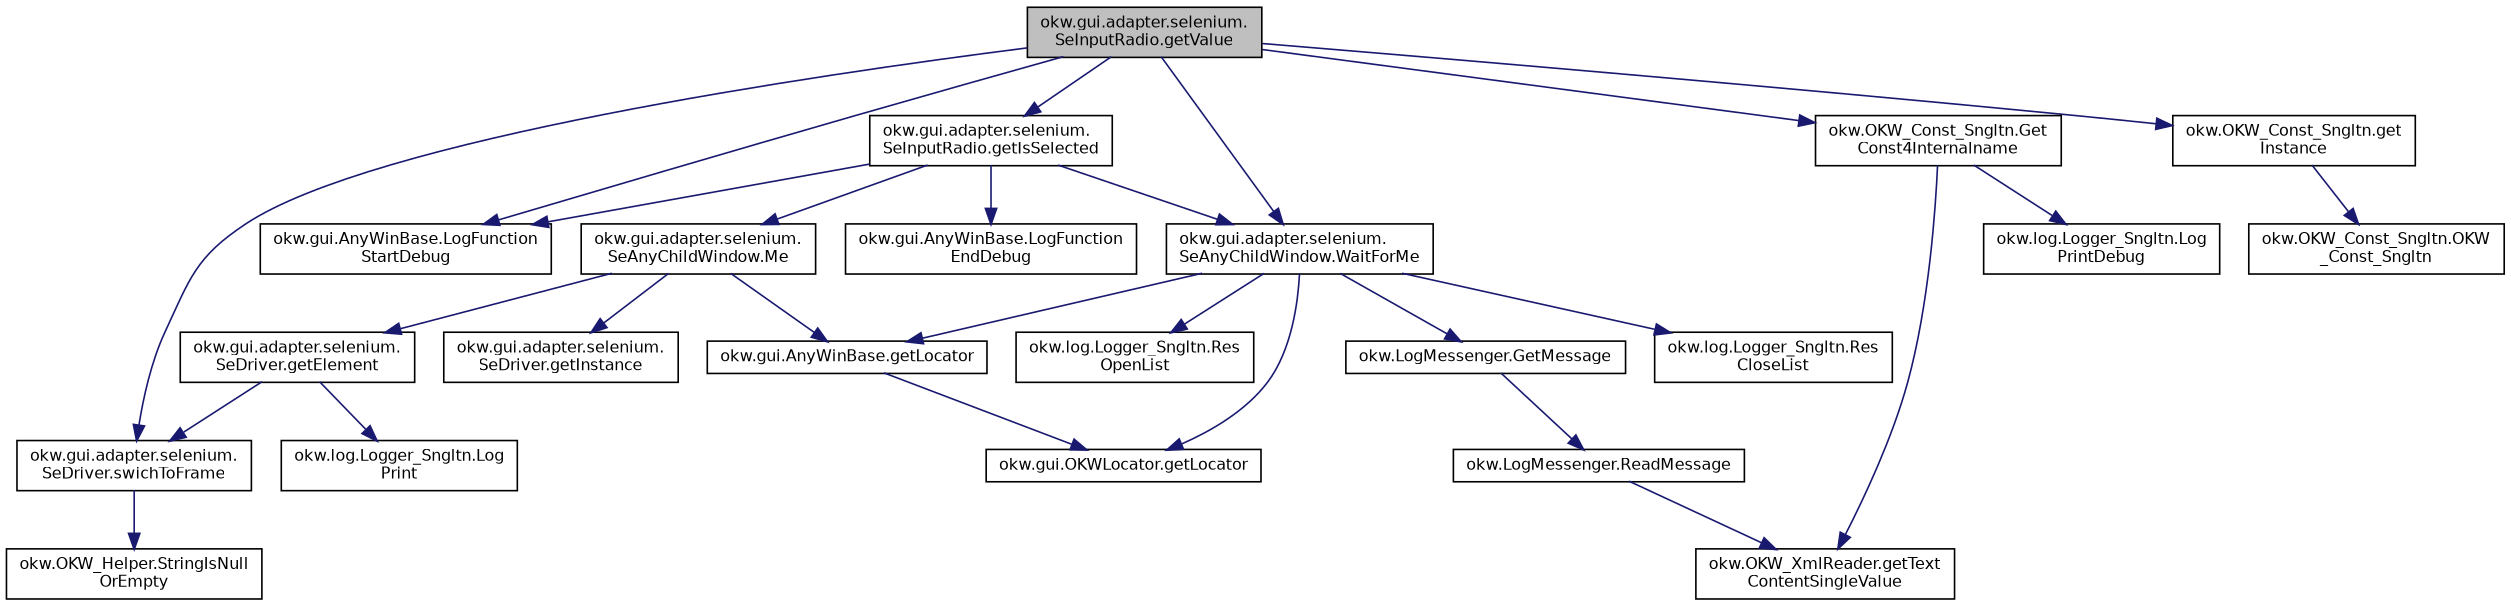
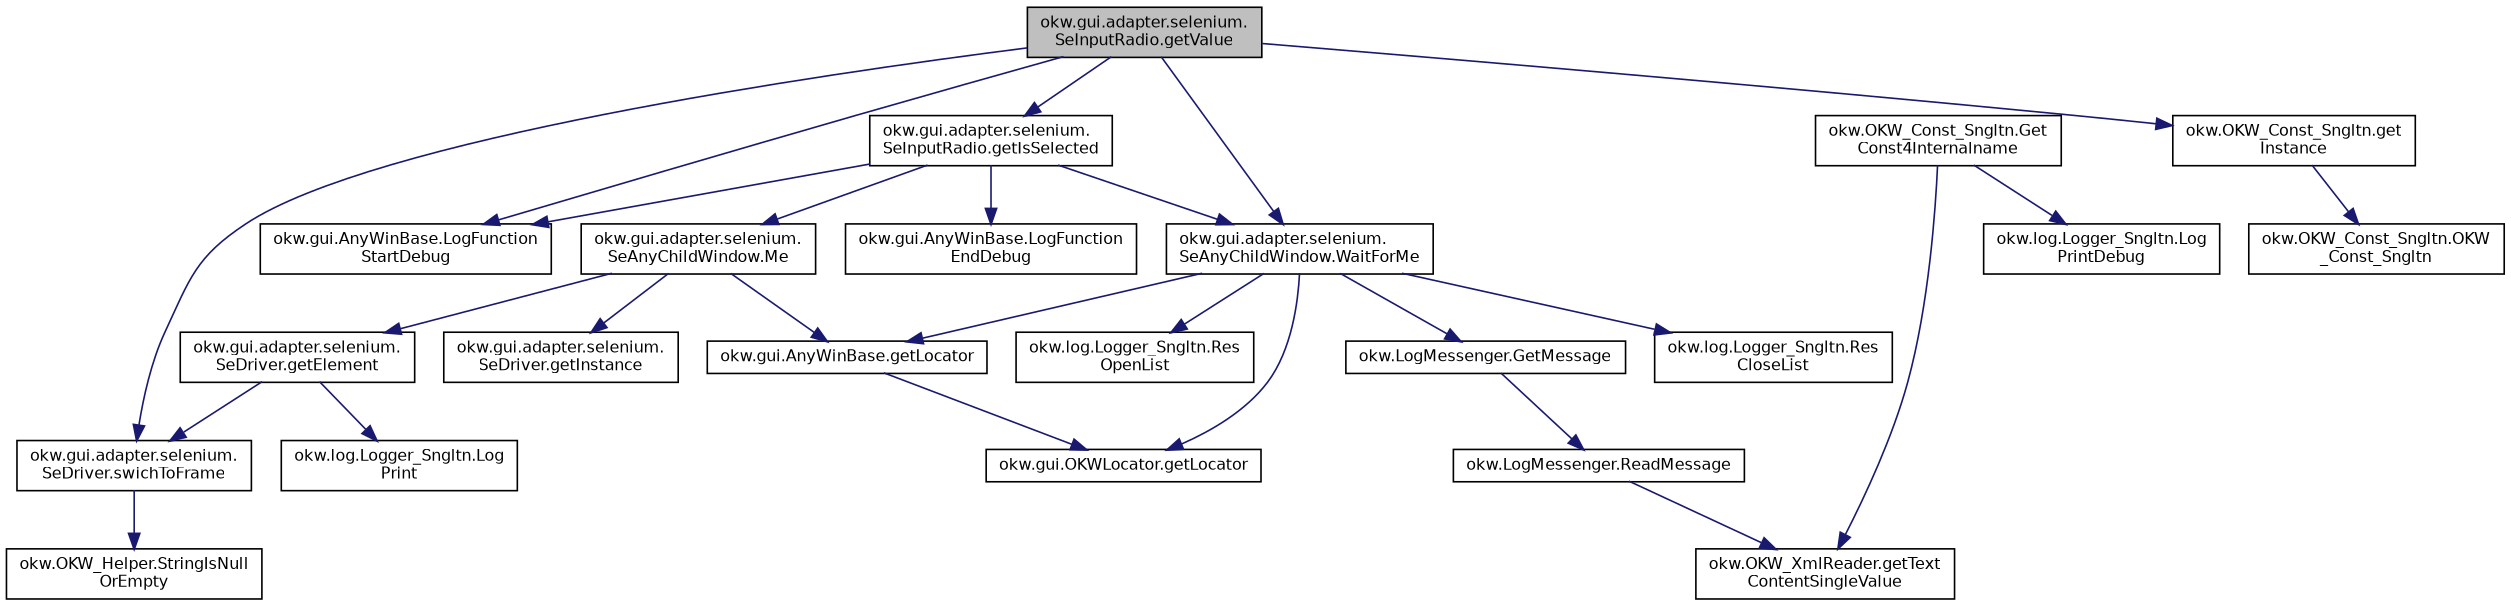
  digraph {
    rankdir=TB
    node [color=black fillcolor=white fontname=Helvetica fontsize=10 shape=record style=filled]
    edge [color=midnightblue fontname=Helvetica fontsize=10 labelfontname=Helvetica labelfontsize=10 style=solid]
    n1 [fillcolor=grey75 fontcolor=black height=0.2 label="okw.gui.adapter.selenium.\lSeInputRadio.getValue" width=0.4]
    n2 [height=0.2 label="okw.gui.AnyWinBase.LogFunction\lStartDebug" width=0.4]
    n3 [height=0.2 label="okw.gui.adapter.selenium.\lSeAnyChildWindow.WaitForMe" width=0.4]
    n4 [height=0.2 label="okw.gui.adapter.selenium.\lSeInputRadio.getIsSelected" width=0.4]
    n5 [height=0.2 label="okw.OKW_Const_Sngltn.get\lInstance" width=0.4]
    n6 [height=0.2 label="okw.OKW_Const_Sngltn.Get\lConst4Internalname" width=0.4]
    n7 [height=0.2 label="okw.gui.adapter.selenium.\lSeDriver.swichToFrame" width=0.4]
    n8 [height=0.2 label="okw.log.Logger_Sngltn.Res\lOpenList" width=0.4]
    n9 [height=0.2 label="okw.gui.AnyWinBase.getLocator" width=0.4]
    n10 [height=0.2 label="okw.log.Logger_Sngltn.Res\lCloseList" width=0.4]
    n11 [height=0.2 label="okw.LogMessenger.GetMessage" width=0.4]
    n12 [height=0.2 label="okw.gui.OKWLocator.getLocator" width=0.4]
    n13 [height=0.2 label="okw.gui.AnyWinBase.LogFunction\lEndDebug" width=0.4]
    n14 [height=0.2 label="okw.gui.adapter.selenium.\lSeAnyChildWindow.Me" width=0.4]
    n15 [height=0.2 label="okw.OKW_Const_Sngltn.OKW\l_Const_Sngltn" width=0.4]
    n16 [height=0.2 label="okw.OKW_XmlReader.getText\lContentSingleValue" width=0.4]
    n17 [height=0.2 label="okw.log.Logger_Sngltn.Log\lPrintDebug" width=0.4]
    n18 [height=0.2 label="okw.log.Logger_Sngltn.Log\lPrint" width=0.4]
    n19 [height=0.2 label="okw.LogMessenger.ReadMessage" width=0.4]
    n20 [height=0.2 label="okw.gui.adapter.selenium.\lSeDriver.getInstance" width=0.4]
    n21 [height=0.2 label="okw.gui.adapter.selenium.\lSeDriver.getElement" width=0.4]
    n22 [height=0.2 label="okw.OKW_Helper.StringIsNull\lOrEmpty" width=0.4]
    n1 -> n2
    n1 -> n3
    n1 -> n4
    n1 -> n5
-   n1 -> n6
    n1 -> n7
    n3 -> n8
    n3 -> n9
    n3 -> n10
    n3 -> n11
    n3 -> n12
    n4 -> n2
    n4 -> n3
    n4 -> n13
    n4 -> n14
    n5 -> n15
    n6 -> n16
    n6 -> n17
    n7 -> n22
    n9 -> n12
    n11 -> n19
    n14 -> n9
    n14 -> n20
    n14 -> n21
    n19 -> n16
    n21 -> n7
    n21 -> n18
  }
